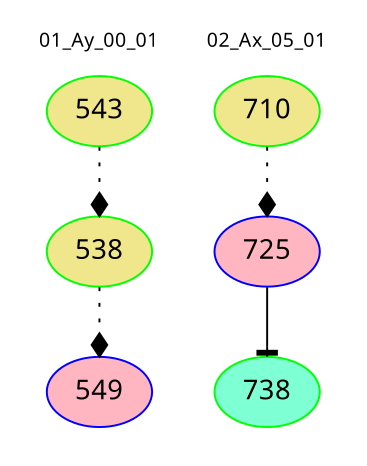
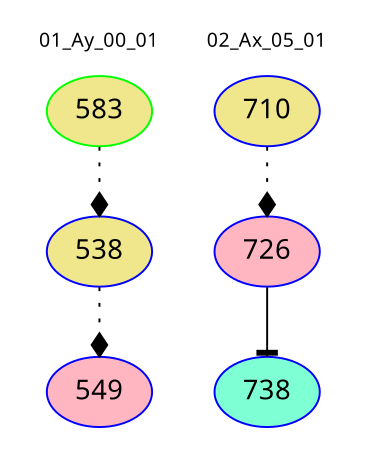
  digraph {
    fontname="Noto Sans"
    node [color=blue fillcolor=khaki fontname="Noto Sans" style=filled]
    edge [arrowhead=diamond color=black fontname="Noto Sans" style=dotted]
-   n1 [color=green label=543]
-   n2 [color=green label=538]
+   n1 [color=green label=583]
+   n2 [label=538]
    n3 [fillcolor=lightpink label=549]
-   n4 [color=green label=710]
-   n5 [fillcolor=lightpink label=725]
-   n6 [color=green fillcolor=aquamarine label=738]
+   n4 [label=710]
+   n5 [fillcolor=lightpink label=726]
+   n6 [fillcolor=aquamarine label=738]
    subgraph cluster_1 {
      color=white
      fontsize=10
      label="01_Ay_00_01"
      n1
      n2
      n3
    }
    subgraph cluster_2 {
      color=white
      fontsize=10
      label="02_Ax_05_01"
      n4
      n5
      n6
    }
    n1 -> n2
    n2 -> n3
    n4 -> n5
    n5 -> n6 [arrowhead=tee style=solid]
  }
